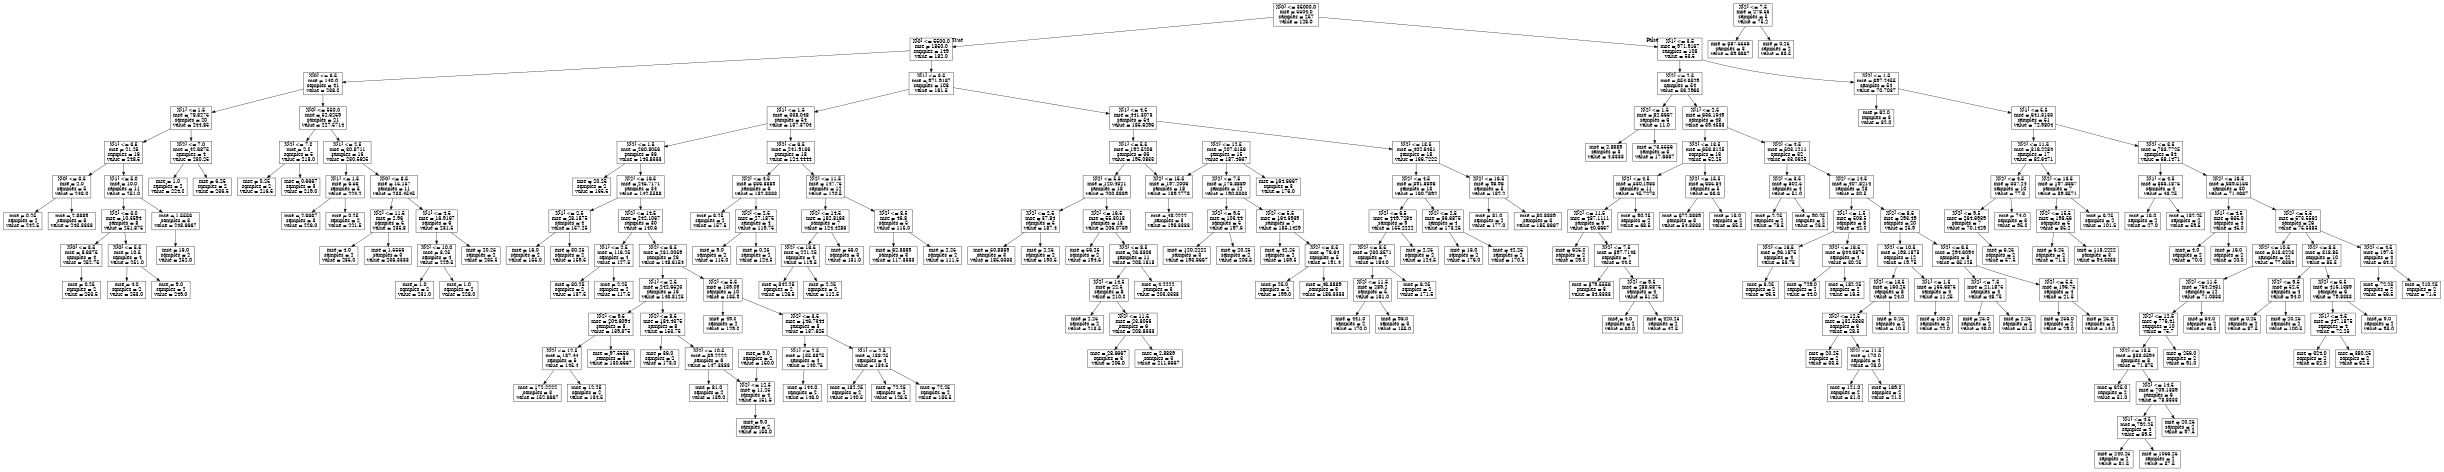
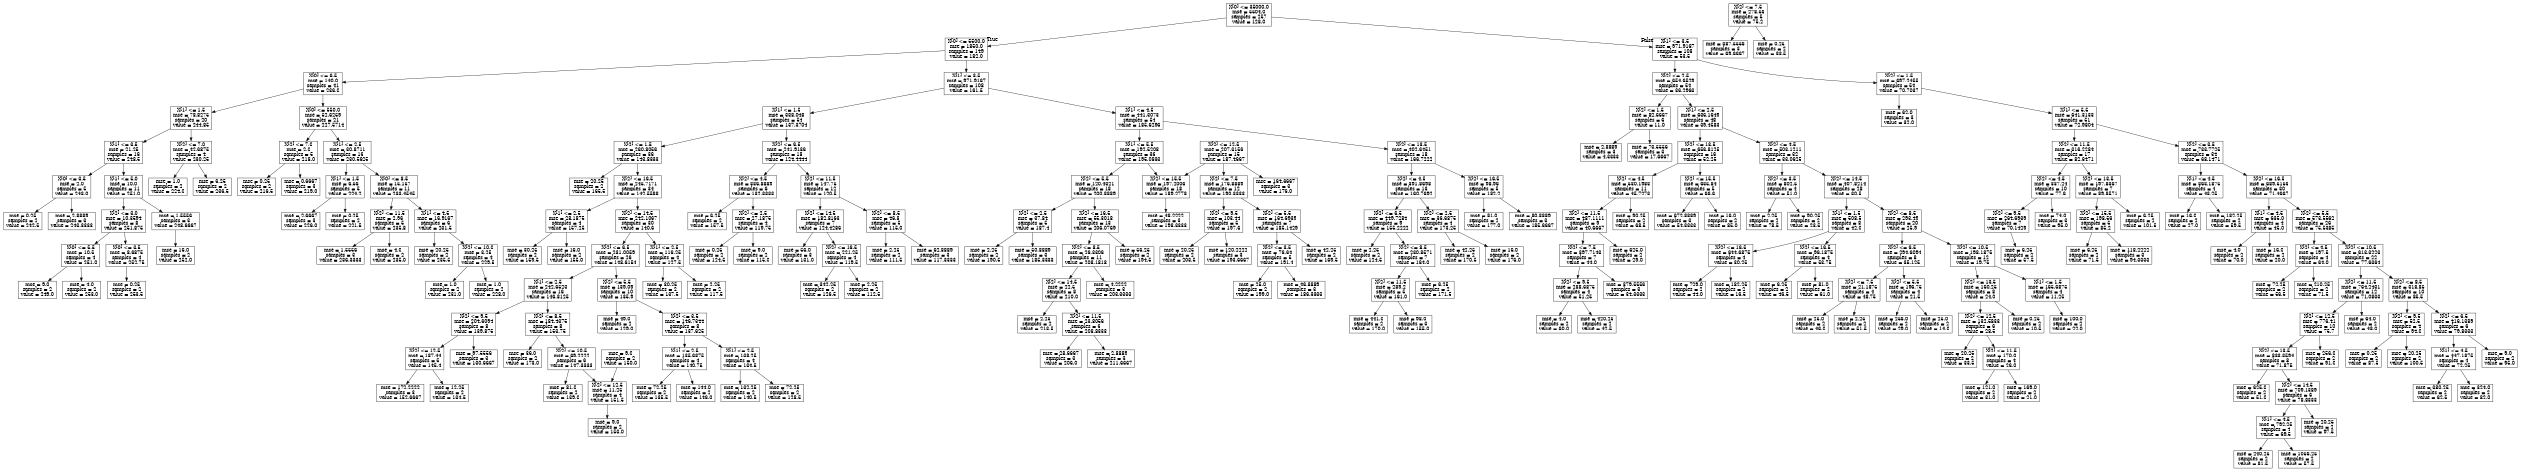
  digraph {
    node [shape=box]
    n1 [label="X[0] <= 35000.0\nmse = 5504.0\nsamples = 257\nvalue = 128.0"]
    n2 [label="X[0] <= 5500.0\nmse = 1850.0\nsamples = 149\nvalue = 182.0"]
    n3 [label="X[1] <= 3.5\nmse = 971.9167\nsamples = 108\nvalue = 53.5"]
    n4 [label="X[0] <= 6.5\nmse = 140.0\nsamples = 41\nvalue = 236.0"]
    n5 [label="X[1] <= 3.5\nmse = 971.9167\nsamples = 108\nvalue = 161.5"]
    n6 [label="X[2] <= 2.5\nmse = 654.6529\nsamples = 54\nvalue = 36.2963"]
    n7 [label="X[2] <= 1.5\nmse = 697.2455\nsamples = 54\nvalue = 70.7037"]
    n8 [label="X[1] <= 1.5\nmse = 78.8275\nsamples = 20\nvalue = 244.85"]
    n9 [label="X[0] <= 550.0\nmse = 52.6259\nsamples = 21\nvalue = 227.5714"]
    n10 [label="X[1] <= 1.5\nmse = 338.048\nsamples = 54\nvalue = 137.3704"]
    n11 [label="X[1] <= 4.5\nmse = 441.3073\nsamples = 54\nvalue = 185.6296"]
    n12 [label="X[2] <= 7.0\nmse = 42.6875\nsamples = 4\nvalue = 230.25"]
    n13 [label="X[1] <= 3.5\nmse = 21.25\nsamples = 16\nvalue = 248.5"]
    n14 [label="X[1] <= 2.5\nmse = 30.8711\nsamples = 16\nvalue = 230.5625"]
    n15 [label="X[2] <= 7.0\nmse = 2.0\nsamples = 5\nvalue = 218.0"]
    n16 [label="mse = 1.0\nsamples = 2\nvalue = 224.0"]
    n17 [label="mse = 6.25\nsamples = 2\nvalue = 236.5"]
    n18 [label="X[0] <= 3.5\nmse = 2.0\nsamples = 5\nvalue = 243.0"]
    n19 [label="X[1] <= 5.0\nmse = 10.0\nsamples = 11\nvalue = 251.0"]
    n20 [label="mse = 2.8889\nsamples = 3\nvalue = 243.3333"]
    n21 [label="mse = 0.25\nsamples = 2\nvalue = 242.5"]
    n22 [label="mse = 1.5556\nsamples = 3\nvalue = 248.6667"]
    n23 [label="X[2] <= 3.0\nmse = 10.3594\nsamples = 8\nvalue = 251.875"]
    n24 [label="mse = 16.0\nsamples = 2\nvalue = 252.0"]
    n25 [label="X[0] <= 3.5\nmse = 8.6875\nsamples = 4\nvalue = 252.75"]
    n26 [label="X[0] <= 5.5\nmse = 10.5\nsamples = 4\nvalue = 251.0"]
    n27 [label="mse = 0.25\nsamples = 2\nvalue = 253.5"]
    n28 [label="mse = 9.0\nsamples = 2\nvalue = 249.0"]
    n29 [label="mse = 4.0\nsamples = 2\nvalue = 253.0"]
    n30 [label="X[1] <= 1.5\nmse = 6.56\nsamples = 5\nvalue = 224.2"]
    n31 [label="X[0] <= 8.5\nmse = 15.157\nsamples = 11\nvalue = 233.4545"]
    n32 [label="mse = 0.25\nsamples = 2\nvalue = 216.5"]
    n33 [label="mse = 0.6667\nsamples = 3\nvalue = 219.0"]
    n34 [label="mse = 0.25\nsamples = 2\nvalue = 221.5"]
    n35 [label="mse = 2.6667\nsamples = 3\nvalue = 226.0"]
    n36 [label="X[1] <= 4.5\nmse = 16.9167\nsamples = 6\nvalue = 231.5"]
    n37 [label="X[2] <= 11.5\nmse = 2.96\nsamples = 5\nvalue = 235.8"]
    n38 [label="mse = 20.25\nsamples = 2\nvalue = 235.5"]
    n39 [label="X[2] <= 10.0\nmse = 3.25\nsamples = 4\nvalue = 229.5"]
    n40 [label="mse = 1.5556\nsamples = 3\nvalue = 236.3333"]
    n41 [label="mse = 4.0\nsamples = 2\nvalue = 235.0"]
    n42 [label="mse = 1.0\nsamples = 2\nvalue = 228.0"]
    n43 [label="mse = 1.0\nsamples = 2\nvalue = 231.0"]
    n44 [label="X[2] <= 6.5\nmse = 241.9136\nsamples = 18\nvalue = 124.4444"]
    n45 [label="X[2] <= 1.5\nmse = 260.8056\nsamples = 36\nvalue = 143.8333"]
    n46 [label="X[2] <= 13.5\nmse = 402.6451\nsamples = 18\nvalue = 166.7222"]
    n47 [label="X[1] <= 5.5\nmse = 192.5208\nsamples = 36\nvalue = 195.0833"]
    n48 [label="X[2] <= 4.5\nmse = 336.8889\nsamples = 6\nvalue = 132.3333"]
    n49 [label="X[2] <= 11.5\nmse = 147.75\nsamples = 12\nvalue = 120.5"]
    n50 [label="mse = 20.25\nsamples = 2\nvalue = 165.5"]
    n51 [label="X[2] <= 16.5\nmse = 245.7171\nsamples = 34\nvalue = 142.5588"]
    n52 [label="X[2] <= 2.5\nmse = 27.1875\nsamples = 4\nvalue = 119.75"]
    n53 [label="mse = 6.25\nsamples = 2\nvalue = 157.5"]
    n54 [label="X[2] <= 8.5\nmse = 46.8\nsamples = 5\nvalue = 115.0"]
    n55 [label="X[2] <= 14.5\nmse = 182.8163\nsamples = 7\nvalue = 124.4286"]
    n56 [label="mse = 0.25\nsamples = 2\nvalue = 124.5"]
    n57 [label="mse = 9.0\nsamples = 2\nvalue = 115.0"]
    n58 [label="mse = 2.25\nsamples = 2\nvalue = 111.5"]
    n59 [label="mse = 62.8889\nsamples = 3\nvalue = 117.3333"]
    n60 [label="mse = 56.0\nsamples = 3\nvalue = 131.0"]
    n61 [label="X[2] <= 16.5\nmse = 221.25\nsamples = 4\nvalue = 119.5"]
    n62 [label="mse = 2.25\nsamples = 2\nvalue = 112.5"]
    n63 [label="mse = 342.25\nsamples = 2\nvalue = 126.5"]
    n64 [label="X[2] <= 14.5\nmse = 242.1067\nsamples = 30\nvalue = 140.6"]
    n65 [label="X[1] <= 2.5\nmse = 28.1875\nsamples = 4\nvalue = 157.25"]
    n66 [label="X[2] <= 6.5\nmse = 231.0059\nsamples = 26\nvalue = 148.6154"]
    n67 [label="X[1] <= 2.5\nmse = 116.25\nsamples = 4\nvalue = 127.5"]
    n68 [label="mse = 30.25\nsamples = 2\nvalue = 159.5"]
    n69 [label="mse = 16.0\nsamples = 2\nvalue = 155.0"]
    n70 [label="X[2] <= 5.5\nmse = 139.09\nsamples = 10\nvalue = 135.9"]
    n71 [label="X[1] <= 2.5\nmse = 242.6523\nsamples = 16\nvalue = 146.8125"]
    n72 [label="mse = 2.25\nsamples = 2\nvalue = 117.5"]
    n73 [label="mse = 30.25\nsamples = 2\nvalue = 137.5"]
    n74 [label="X[2] <= 3.5\nmse = 146.7344\nsamples = 8\nvalue = 137.625"]
    n75 [label="mse = 49.0\nsamples = 2\nvalue = 129.0"]
    n76 [label="X[2] <= 9.5\nmse = 204.6094\nsamples = 8\nvalue = 139.875"]
    n77 [label="X[2] <= 8.5\nmse = 184.4375\nsamples = 8\nvalue = 153.75"]
    n78 [label="X[1] <= 2.5\nmse = 138.25\nsamples = 4\nvalue = 134.5"]
    n79 [label="X[1] <= 2.5\nmse = 135.6875\nsamples = 4\nvalue = 140.75"]
    n80 [label="mse = 132.25\nsamples = 2\nvalue = 140.5"]
    n81 [label="mse = 72.25\nsamples = 2\nvalue = 128.5"]
    n82 [label="mse = 72.25\nsamples = 2\nvalue = 135.5"]
    n83 [label="mse = 144.0\nsamples = 2\nvalue = 146.0"]
    n84 [label="mse = 97.5556\nsamples = 3\nvalue = 130.6667"]
    n85 [label="X[2] <= 12.5\nmse = 187.44\nsamples = 5\nvalue = 145.4"]
    n86 [label="mse = 36.0\nsamples = 2\nvalue = 173.0"]
    n87 [label="X[2] <= 10.5\nmse = 69.2222\nsamples = 6\nvalue = 147.3333"]
    n88 [label="mse = 172.2222\nsamples = 3\nvalue = 152.6667"]
    n89 [label="mse = 12.25\nsamples = 2\nvalue = 134.5"]
    n90 [label="mse = 81.0\nsamples = 2\nvalue = 139.0"]
    n91 [label="X[2] <= 12.5\nmse = 11.25\nsamples = 4\nvalue = 151.5"]
    n92 [label="mse = 9.0\nsamples = 2\nvalue = 153.0"]
    n93 [label="mse = 9.0\nsamples = 2\nvalue = 150.0"]
    n94 [label="X[2] <= 4.5\nmse = 391.8698\nsamples = 13\nvalue = 160.7692"]
    n95 [label="X[2] <= 16.5\nmse = 98.96\nsamples = 5\nvalue = 182.2"]
    n96 [label="X[2] <= 15.5\nmse = 197.2006\nsamples = 18\nvalue = 189.2778"]
    n97 [label="X[2] <= 5.5\nmse = 120.4321\nsamples = 18\nvalue = 200.8889"]
    n98 [label="X[2] <= 2.5\nmse = 36.6875\nsamples = 4\nvalue = 173.25"]
    n99 [label="X[2] <= 6.5\nmse = 449.7284\nsamples = 9\nvalue = 155.2222"]
    n100 [label="mse = 80.8889\nsamples = 3\nvalue = 185.6667"]
    n101 [label="mse = 81.0\nsamples = 2\nvalue = 177.0"]
    n102 [label="mse = 42.25\nsamples = 2\nvalue = 170.5"]
    n103 [label="mse = 16.0\nsamples = 2\nvalue = 176.0"]
    n104 [label="mse = 2.25\nsamples = 2\nvalue = 124.5"]
    n105 [label="X[2] <= 8.5\nmse = 230.8571\nsamples = 7\nvalue = 164.0"]
    n106 [label="mse = 6.25\nsamples = 2\nvalue = 171.5"]
    n107 [label="X[2] <= 11.5\nmse = 289.2\nsamples = 5\nvalue = 161.0"]
    n108 [label="mse = 98.0\nsamples = 3\nvalue = 155.0"]
    n109 [label="mse = 441.0\nsamples = 2\nvalue = 170.0"]
    n110 [label="mse = 48.2222\nsamples = 3\nvalue = 198.3333"]
    n111 [label="X[2] <= 2.5\nmse = 37.84\nsamples = 5\nvalue = 187.4"]
    n112 [label="X[2] <= 16.5\nmse = 55.3018\nsamples = 13\nvalue = 206.0769"]
    n113 [label="X[2] <= 12.5\nmse = 207.3156\nsamples = 15\nvalue = 187.4667"]
    n114 [label="X[2] <= 7.5\nmse = 176.8889\nsamples = 12\nvalue = 190.3333"]
    n115 [label="mse = 164.6667\nsamples = 3\nvalue = 176.0"]
    n116 [label="X[2] <= 5.5\nmse = 164.6939\nsamples = 7\nvalue = 185.1429"]
    n117 [label="X[2] <= 9.5\nmse = 103.44\nsamples = 5\nvalue = 197.6"]
    n118 [label="X[2] <= 3.5\nmse = 76.64\nsamples = 5\nvalue = 191.4"]
    n119 [label="mse = 42.25\nsamples = 2\nvalue = 169.5"]
    n120 [label="mse = 20.25\nsamples = 2\nvalue = 203.5"]
    n121 [label="mse = 120.2222\nsamples = 3\nvalue = 193.6667"]
    n122 [label="mse = 46.8889\nsamples = 3\nvalue = 186.3333"]
    n123 [label="mse = 25.0\nsamples = 2\nvalue = 199.0"]
    n124 [label="mse = 2.25\nsamples = 2\nvalue = 190.5"]
    n125 [label="mse = 50.8889\nsamples = 3\nvalue = 185.3333"]
    n126 [label="X[2] <= 8.5\nmse = 26.3306\nsamples = 11\nvalue = 208.1818"]
    n127 [label="mse = 56.25\nsamples = 2\nvalue = 194.5"]
    n128 [label="mse = 4.2222\nsamples = 3\nvalue = 203.3333"]
    n129 [label="X[2] <= 14.5\nmse = 22.5\nsamples = 8\nvalue = 210.0"]
    n130 [label="X[2] <= 11.5\nmse = 23.8056\nsamples = 6\nvalue = 208.8333"]
    n131 [label="mse = 2.25\nsamples = 2\nvalue = 213.5"]
    n132 [label="mse = 2.8889\nsamples = 3\nvalue = 211.6667"]
    n133 [label="mse = 28.6667\nsamples = 3\nvalue = 206.0"]
    n134 [label="X[2] <= 1.5\nmse = 82.6667\nsamples = 6\nvalue = 11.0"]
    n135 [label="X[1] <= 2.5\nmse = 636.1649\nsamples = 48\nvalue = 39.4583"]
    n136 [label="mse = 62.0\nsamples = 3\nvalue = 32.0"]
    n137 [label="X[1] <= 5.5\nmse = 641.3133\nsamples = 51\nvalue = 72.9804"]
    n138 [label="mse = 73.5556\nsamples = 3\nvalue = 17.6667"]
    n139 [label="mse = 2.8889\nsamples = 3\nvalue = 4.3333"]
    n140 [label="X[2] <= 4.5\nmse = 503.1211\nsamples = 32\nvalue = 33.0625"]
    n141 [label="X[2] <= 13.5\nmse = 656.8125\nsamples = 16\nvalue = 52.25"]
    n142 [label="X[2] <= 3.5\nmse = 802.5\nsamples = 4\nvalue = 51.0"]
    n143 [label="X[2] <= 14.5\nmse = 407.8214\nsamples = 28\nvalue = 30.5"]
    n144 [label="X[2] <= 4.5\nmse = 530.1983\nsamples = 11\nvalue = 45.7273"]
    n145 [label="X[2] <= 15.5\nmse = 635.84\nsamples = 5\nvalue = 66.6"]
    n146 [label="mse = 90.25\nsamples = 2\nvalue = 23.5"]
    n147 [label="mse = 2.25\nsamples = 2\nvalue = 78.5"]
    n148 [label="X[2] <= 8.5\nmse = 293.49\nsamples = 20\nvalue = 25.9"]
    n149 [label="X[1] <= 1.5\nmse = 508.5\nsamples = 8\nvalue = 42.0"]
    n150 [label="X[2] <= 6.5\nmse = 294.6094\nsamples = 8\nvalue = 35.125"]
    n151 [label="X[2] <= 10.5\nmse = 198.1875\nsamples = 12\nvalue = 19.75"]
    n152 [label="X[2] <= 16.5\nmse = 644.6875\nsamples = 4\nvalue = 30.25"]
    n153 [label="X[2] <= 16.5\nmse = 96.1875\nsamples = 4\nvalue = 53.75"]
    n154 [label="X[2] <= 5.5\nmse = 196.75\nsamples = 4\nvalue = 21.5"]
    n155 [label="X[2] <= 7.5\nmse = 21.1875\nsamples = 4\nvalue = 48.75"]
    n156 [label="X[1] <= 1.5\nmse = 165.6875\nsamples = 4\nvalue = 11.25"]
    n157 [label="X[2] <= 13.5\nmse = 160.25\nsamples = 8\nvalue = 24.0"]
    n158 [label="mse = 25.0\nsamples = 2\nvalue = 14.0"]
    n159 [label="mse = 256.0\nsamples = 2\nvalue = 29.0"]
    n160 [label="mse = 2.25\nsamples = 2\nvalue = 51.5"]
    n161 [label="mse = 25.0\nsamples = 2\nvalue = 46.0"]
    n162 [label="mse = 100.0\nsamples = 2\nvalue = 22.0"]
    n163 [label="X[2] <= 12.5\nmse = 132.5833\nsamples = 6\nvalue = 28.5"]
    n164 [label="mse = 0.25\nsamples = 2\nvalue = 10.5"]
    n165 [label="X[2] <= 11.5\nmse = 170.0\nsamples = 4\nvalue = 26.0"]
    n166 [label="mse = 20.25\nsamples = 2\nvalue = 33.5"]
    n167 [label="mse = 121.0\nsamples = 2\nvalue = 31.0"]
    n168 [label="mse = 169.0\nsamples = 2\nvalue = 21.0"]
    n169 [label="mse = 182.25\nsamples = 2\nvalue = 16.5"]
    n170 [label="mse = 729.0\nsamples = 2\nvalue = 44.0"]
+   n171 [label="mse = 81.0\nsamples = 2\nvalue = 61.0"]
    n172 [label="mse = 6.25\nsamples = 2\nvalue = 46.5"]
    n173 [label="mse = 90.25\nsamples = 2\nvalue = 68.5"]
    n174 [label="X[2] <= 11.5\nmse = 487.1111\nsamples = 9\nvalue = 40.6667"]
    n175 [label="mse = 16.0\nsamples = 2\nvalue = 85.0"]
    n176 [label="mse = 672.8889\nsamples = 3\nvalue = 54.3333"]
    n177 [label="X[2] <= 7.5\nmse = 397.7143\nsamples = 7\nvalue = 44.0"]
    n178 [label="mse = 625.0\nsamples = 2\nvalue = 29.0"]
    n179 [label="mse = 379.5556\nsamples = 3\nvalue = 34.3333"]
    n180 [label="X[2] <= 9.5\nmse = 288.6875\nsamples = 4\nvalue = 51.25"]
    n181 [label="mse = 4.0\nsamples = 2\nvalue = 60.0"]
    n182 [label="mse = 420.25\nsamples = 2\nvalue = 42.5"]
    n183 [label="X[2] <= 3.5\nmse = 733.7725\nsamples = 34\nvalue = 68.1471"]
    n184 [label="X[2] <= 11.5\nmse = 316.2284\nsamples = 17\nvalue = 82.6471"]
    n185 [label="X[1] <= 4.5\nmse = 363.1875\nsamples = 4\nvalue = 43.25"]
    n186 [label="X[2] <= 16.5\nmse = 689.5156\nsamples = 30\nvalue = 71.4667"]
    n187 [label="X[2] <= 4.5\nmse = 337.24\nsamples = 10\nvalue = 77.6"]
    n188 [label="X[2] <= 13.5\nmse = 197.8367\nsamples = 7\nvalue = 89.8571"]
    n189 [label="mse = 182.25\nsamples = 2\nvalue = 59.5"]
    n190 [label="mse = 16.0\nsamples = 2\nvalue = 27.0"]
    n191 [label="X[2] <= 5.5\nmse = 573.5562\nsamples = 26\nvalue = 75.5385"]
    n192 [label="X[1] <= 4.5\nmse = 635.0\nsamples = 4\nvalue = 45.0"]
    n193 [label="X[2] <= 4.5\nmse = 197.5\nsamples = 4\nvalue = 64.0"]
    n194 [label="X[2] <= 10.5\nmse = 613.3223\nsamples = 22\nvalue = 77.6364"]
    n195 [label="mse = 4.0\nsamples = 2\nvalue = 70.0"]
    n196 [label="mse = 16.0\nsamples = 2\nvalue = 20.0"]
    n197 [label="mse = 210.25\nsamples = 2\nvalue = 71.5"]
    n198 [label="mse = 72.25\nsamples = 2\nvalue = 56.5"]
    n199 [label="X[2] <= 8.5\nmse = 318.85\nsamples = 10\nvalue = 85.5"]
    n200 [label="X[2] <= 11.5\nmse = 764.2431\nsamples = 12\nvalue = 71.0833"]
    n201 [label="X[2] <= 6.5\nmse = 416.1389\nsamples = 6\nvalue = 79.8333"]
    n202 [label="X[2] <= 9.5\nmse = 52.5\nsamples = 4\nvalue = 94.0"]
    n203 [label="mse = 64.0\nsamples = 2\nvalue = 48.0"]
    n204 [label="X[2] <= 12.5\nmse = 776.41\nsamples = 10\nvalue = 75.7"]
    n205 [label="mse = 9.0\nsamples = 2\nvalue = 95.0"]
    n206 [label="X[1] <= 4.5\nmse = 447.1875\nsamples = 4\nvalue = 72.25"]
    n207 [label="mse = 20.25\nsamples = 2\nvalue = 100.5"]
    n208 [label="mse = 0.25\nsamples = 2\nvalue = 87.5"]
    n209 [label="mse = 380.25\nsamples = 2\nvalue = 62.5"]
    n210 [label="mse = 324.0\nsamples = 2\nvalue = 82.0"]
    n211 [label="mse = 256.0\nsamples = 2\nvalue = 91.0"]
    n212 [label="X[2] <= 13.5\nmse = 833.3594\nsamples = 8\nvalue = 71.875"]
    n213 [label="mse = 625.0\nsamples = 2\nvalue = 51.0"]
    n214 [label="X[2] <= 14.5\nmse = 709.1389\nsamples = 6\nvalue = 78.8333"]
    n215 [label="mse = 20.25\nsamples = 2\nvalue = 97.5"]
    n216 [label="X[1] <= 4.5\nmse = 792.25\nsamples = 4\nvalue = 69.5"]
    n217 [label="mse = 240.25\nsamples = 2\nvalue = 81.5"]
    n218 [label="mse = 1056.25\nsamples = 2\nvalue = 57.5"]
    n219 [label="mse = 74.0\nsamples = 3\nvalue = 95.0"]
    n220 [label="X[2] <= 9.5\nmse = 264.6939\nsamples = 7\nvalue = 70.1429"]
    n221 [label="mse = 6.25\nsamples = 2\nvalue = 101.5"]
    n222 [label="X[2] <= 15.5\nmse = 198.56\nsamples = 5\nvalue = 85.2"]
    n223 [label="mse = 6.25\nsamples = 2\nvalue = 57.5"]
    n224 [label="X[2] <= 7.5\nmse = 278.56\nsamples = 5\nvalue = 75.2"]
    n225 [label="mse = 387.5556\nsamples = 3\nvalue = 69.6667"]
    n226 [label="mse = 0.25\nsamples = 2\nvalue = 83.5"]
    n227 [label="mse = 6.25\nsamples = 2\nvalue = 71.5"]
    n228 [label="mse = 118.2222\nsamples = 3\nvalue = 94.3333"]
    n1 -> n2 [headlabel=True labelangle=45 labeldistance=2.5]
    n1 -> n3 [headlabel=False labelangle=-45 labeldistance=2.5]
    n2 -> n4
    n2 -> n5
    n3 -> n6
    n3 -> n7
    n4 -> n8
    n4 -> n9
    n5 -> n10
    n5 -> n11
    n6 -> n134
    n6 -> n135
    n7 -> n136
    n7 -> n137
    n8 -> n12
    n8 -> n13
    n9 -> n14
    n9 -> n15
    n10 -> n44
    n10 -> n45
    n11 -> n46
    n11 -> n47
    n12 -> n16
    n12 -> n17
    n13 -> n18
    n13 -> n19
    n14 -> n30
    n14 -> n31
    n15 -> n32
    n15 -> n33
    n18 -> n20
    n18 -> n21
    n19 -> n22
    n19 -> n23
    n22 -> n24
    n23 -> n25
    n23 -> n26
    n25 -> n27
    n26 -> n28
    n26 -> n29
    n30 -> n34
    n30 -> n35
    n31 -> n36
    n31 -> n37
    n36 -> n38
    n36 -> n39
    n37 -> n40
    n37 -> n41
    n39 -> n42
    n39 -> n43
    n44 -> n48
    n44 -> n49
    n45 -> n50
    n45 -> n51
    n46 -> n94
    n46 -> n95
    n47 -> n96
    n47 -> n97
    n48 -> n52
    n48 -> n53
    n49 -> n54
    n49 -> n55
    n51 -> n64
    n51 -> n65
    n52 -> n56
    n52 -> n57
    n54 -> n58
    n54 -> n59
    n55 -> n60
    n55 -> n61
    n61 -> n62
    n61 -> n63
    n64 -> n66
    n64 -> n67
    n65 -> n68
    n65 -> n69
    n66 -> n70
    n66 -> n71
    n67 -> n72
    n67 -> n73
    n70 -> n74
    n70 -> n75
    n71 -> n76
    n71 -> n77
    n74 -> n78
    n74 -> n79
    n76 -> n84
    n76 -> n85
    n77 -> n86
    n77 -> n87
    n78 -> n80
    n78 -> n81
-   n78 -> n82
+   n79 -> n82
    n79 -> n83
    n85 -> n88
    n85 -> n89
    n87 -> n90
    n87 -> n91
    n91 -> n92
    n93 -> n91
    n94 -> n98
    n94 -> n99
    n95 -> n100
    n95 -> n101
    n96 -> n110
    n97 -> n111
    n97 -> n112
    n98 -> n102
    n98 -> n103
    n99 -> n104
    n99 -> n105
    n105 -> n106
    n105 -> n107
    n107 -> n108
    n107 -> n109
    n111 -> n124
    n111 -> n125
    n112 -> n126
    n112 -> n127
    n113 -> n96
    n113 -> n114
    n113 -> n115
    n114 -> n116
    n114 -> n117
    n116 -> n118
    n116 -> n119
    n117 -> n120
    n117 -> n121
    n118 -> n122
    n118 -> n123
    n126 -> n128
    n126 -> n129
    n129 -> n130
    n129 -> n131
    n130 -> n132
    n130 -> n133
    n134 -> n138
    n134 -> n139
    n135 -> n140
    n135 -> n141
    n137 -> n183
    n137 -> n184
    n140 -> n142
    n140 -> n143
    n141 -> n144
    n141 -> n145
    n142 -> n146
    n142 -> n147
    n143 -> n148
    n143 -> n149
    n144 -> n173
    n144 -> n174
    n145 -> n175
    n145 -> n176
    n148 -> n150
    n148 -> n151
    n149 -> n152
    n149 -> n153
    n150 -> n154
    n150 -> n155
    n151 -> n156
    n151 -> n157
    n152 -> n169
    n152 -> n170
+   n153 -> n171
    n153 -> n172
    n154 -> n158
    n154 -> n159
    n155 -> n160
    n155 -> n161
    n156 -> n162
    n157 -> n163
    n157 -> n164
    n163 -> n165
    n163 -> n166
    n165 -> n167
    n165 -> n168
    n174 -> n177
    n174 -> n178
    n177 -> n179
    n177 -> n180
    n180 -> n181
    n180 -> n182
    n183 -> n185
    n183 -> n186
    n184 -> n187
    n184 -> n188
    n185 -> n189
    n185 -> n190
    n186 -> n191
    n186 -> n192
    n187 -> n219
    n187 -> n220
    n188 -> n221
    n188 -> n222
    n191 -> n193
    n191 -> n194
    n192 -> n195
    n192 -> n196
    n193 -> n197
    n193 -> n198
-   n191 -> n199
+   n194 -> n199
    n194 -> n200
    n199 -> n201
    n199 -> n202
    n200 -> n203
    n200 -> n204
    n201 -> n205
    n201 -> n206
    n202 -> n207
    n202 -> n208
    n204 -> n211
    n204 -> n212
    n206 -> n209
    n206 -> n210
    n212 -> n213
    n212 -> n214
    n214 -> n215
    n214 -> n216
    n216 -> n217
    n216 -> n218
    n220 -> n223
    n222 -> n227
    n222 -> n228
    n224 -> n225
    n224 -> n226
  }
